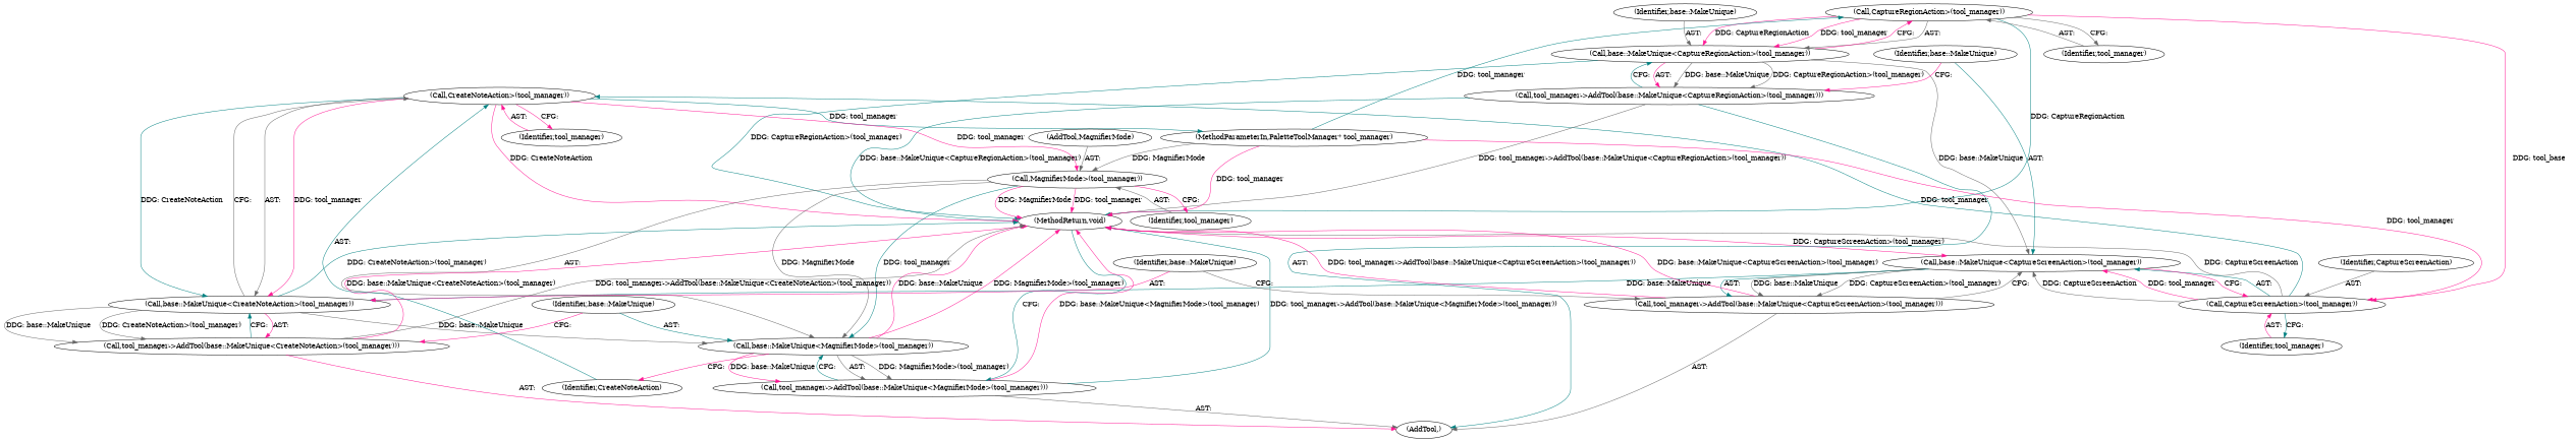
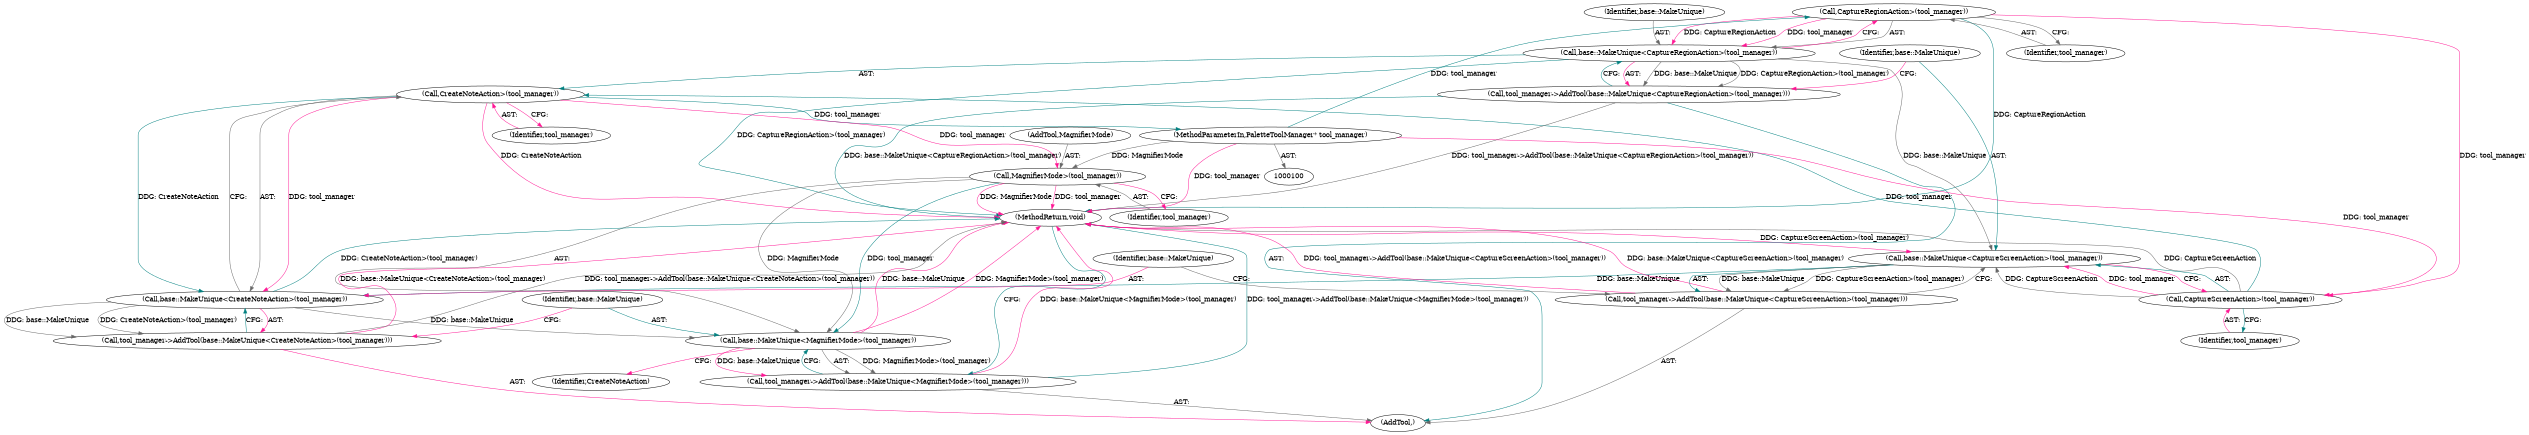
  digraph {
    edge [color=deeppink]
    n1 [label="(Call,CaptureRegionAction>(tool_manager))"]
    n2 [label="(Call,base::MakeUnique<CaptureRegionAction>(tool_manager))"]
    n3 [label="(Call,CaptureScreenAction>(tool_manager))"]
    n4 [label="(Identifier,tool_manager)"]
    n5 [label="(MethodReturn,void)"]
    n6 [label="(Call,tool_manager->AddTool(base::MakeUnique<CaptureRegionAction>(tool_manager)))"]
    n7 [label="(Call,base::MakeUnique<CaptureScreenAction>(tool_manager))"]
    n8 [label="(Call,CreateNoteAction>(tool_manager))"]
    n9 [label="(Identifier,tool_manager)"]
    n10 [label="(Call,tool_manager->AddTool(base::MakeUnique<MagnifierMode>(tool_manager)))"]
    n11 [label="(MethodParameterIn,PaletteToolManager* tool_manager)"]
    n12 [label="(Call,MagnifierMode>(tool_manager))"]
+   1000100
    n14 [label="(Call,base::MakeUnique<CreateNoteAction>(tool_manager))"]
    n15 [label="(Identifier,tool_manager)"]
    n16 [label="(Call,base::MakeUnique<MagnifierMode>(tool_manager))"]
    n17 [label="(Identifier,tool_manager)"]
    n18 [label="(AddTool,)"]
    n19 [label="(Call,tool_manager->AddTool(base::MakeUnique<CaptureScreenAction>(tool_manager)))"]
    n20 [label="(Call,tool_manager->AddTool(base::MakeUnique<CreateNoteAction>(tool_manager)))"]
    n21 [label="(Identifier,CreateNoteAction)"]
    n22 [label="(Identifier,base::MakeUnique)"]
    n23 [label="(AddTool,MagnifierMode)"]
    n24 [label="(Identifier,base::MakeUnique)"]
    n25 [label="(Identifier,base::MakeUnique)"]
    n26 [label="(Identifier,base::MakeUnique)"]
-   n27 [label="(Identifier,CaptureScreenAction)"]
    n1 -> n2 [color=gray40 label="AST: "]
    n1 -> n2 [label="DDG: CaptureRegionAction"]
    n1 -> n2 [label="DDG: tool_manager"]
-   n1 -> n3 [label="DDG: tool_base"]
+   n1 -> n3 [label="DDG: tool_manager"]
    n1 -> n4 [color=gray40 label="CFG: "]
    n1 -> n5 [color=teal label="DDG: CaptureRegionAction"]
    n2 -> n1 [label="CFG: "]
    n2 -> n5 [color=teal label="DDG: CaptureRegionAction>(tool_manager)"]
    n2 -> n6 [label="AST: "]
    n2 -> n6 [color=gray40 label="DDG: base::MakeUnique"]
    n2 -> n6 [color=gray40 label="DDG: CaptureRegionAction>(tool_manager)"]
    n2 -> n7 [color=gray40 label="DDG: base::MakeUnique"]
    n3 -> n5 [color=gray40 label="DDG: CaptureScreenAction"]
    n3 -> n7 [color=teal label="AST: "]
    n3 -> n7 [color=gray40 label="DDG: CaptureScreenAction"]
    n3 -> n7 [label="DDG: tool_manager"]
    n3 -> n8 [color=teal label="DDG: tool_manager"]
    n3 -> n9 [color=teal label="CFG: "]
    n4 -> n1 [color=gray40 label="AST: "]
    n5 -> n7 [label="DDG: CaptureScreenAction>(tool_manager)"]
    n5 -> n10 [color=teal label="CFG: "]
    n6 -> n2 [color=teal label="CFG: "]
    n6 -> n5 [color=teal label="DDG: base::MakeUnique<CaptureRegionAction>(tool_manager)"]
    n6 -> n5 [color=gray40 label="DDG: tool_manager->AddTool(base::MakeUnique<CaptureRegionAction>(tool_manager))"]
    n6 -> n18 [color=teal label="AST: "]
    n7 -> n3 [label="CFG: "]
    n7 -> n14 [color=teal label="DDG: base::MakeUnique"]
    n7 -> n19 [color=teal label="AST: "]
    n7 -> n19 [color=gray40 label="DDG: base::MakeUnique"]
    n7 -> n19 [color=gray40 label="DDG: CaptureScreenAction>(tool_manager)"]
    n8 -> n5 [label="DDG: CreateNoteAction"]
    n8 -> n11 [color=teal label="DDG: tool_manager"]
    n8 -> n12 [label="DDG: tool_manager"]
    n8 -> n14 [color=gray40 label="AST: "]
    n8 -> n14 [color=teal label="DDG: CreateNoteAction"]
    n8 -> n14 [label="DDG: tool_manager"]
    n8 -> n15 [label="CFG: "]
    n9 -> n3 [label="AST: "]
    n10 -> n5 [label="DDG: base::MakeUnique<MagnifierMode>(tool_manager)"]
    n10 -> n5 [color=teal label="DDG: tool_manager->AddTool(base::MakeUnique<MagnifierMode>(tool_manager))"]
    n10 -> n16 [color=teal label="CFG: "]
    n10 -> n18 [color=gray40 label="AST: "]
    n11 -> n1 [color=teal label="DDG: tool_manager"]
    n11 -> n3 [label="DDG: tool_manager"]
    n11 -> n5 [label="DDG: tool_manager"]
    n11 -> n12 [color=gray40 label="DDG: MagnifierMode"]
+   n11 -> 1000100 [color=gray40 label="AST: "]
    n12 -> n5 [label="DDG: tool_manager"]
    n12 -> n5 [label="DDG: MagnifierMode"]
    n12 -> n16 [color=gray40 label="AST: "]
    n12 -> n16 [color=gray40 label="DDG: MagnifierMode"]
    n12 -> n16 [color=teal label="DDG: tool_manager"]
    n12 -> n17 [label="CFG: "]
    n14 -> n5 [color=teal label="DDG: CreateNoteAction>(tool_manager)"]
    n14 -> n8 [color=gray40 label="CFG: "]
    n14 -> n16 [color=gray40 label="DDG: base::MakeUnique"]
    n14 -> n20 [label="AST: "]
    n14 -> n20 [color=gray40 label="DDG: base::MakeUnique"]
    n14 -> n20 [color=gray40 label="DDG: CreateNoteAction>(tool_manager)"]
    n15 -> n8 [label="AST: "]
    n16 -> n5 [label="DDG: base::MakeUnique"]
    n16 -> n5 [label="DDG: MagnifierMode>(tool_manager)"]
    n16 -> n10 [color=gray40 label="AST: "]
    n16 -> n10 [label="DDG: base::MakeUnique"]
    n16 -> n10 [color=gray40 label="DDG: MagnifierMode>(tool_manager)"]
    n16 -> n21 [label="CFG: "]
    n17 -> n12 [color=gray40 label="AST: "]
    n19 -> n5 [label="DDG: base::MakeUnique<CaptureScreenAction>(tool_manager)"]
    n19 -> n5 [label="DDG: tool_manager->AddTool(base::MakeUnique<CaptureScreenAction>(tool_manager))"]
    n19 -> n7 [color=gray40 label="CFG: "]
    n19 -> n18 [color=gray40 label="AST: "]
    n20 -> n5 [label="DDG: base::MakeUnique<CreateNoteAction>(tool_manager)"]
    n20 -> n5 [color=gray40 label="DDG: tool_manager->AddTool(base::MakeUnique<CreateNoteAction>(tool_manager))"]
    n20 -> n14 [color=teal label="CFG: "]
    n20 -> n18 [label="AST: "]
-   n21 -> n8 [color=teal label="AST: "]
+   n2 -> n8 [color=teal label="AST: "]
    n22 -> n16 [color=teal label="AST: "]
    n22 -> n20 [label="CFG: "]
    n23 -> n12 [color=gray40 label="AST: "]
    n24 -> n2 [color=gray40 label="AST: "]
    n25 -> n14 [label="AST: "]
    n25 -> n19 [color=gray40 label="CFG: "]
    n26 -> n6 [label="CFG: "]
    n26 -> n7 [color=teal label="AST: "]
-   n27 -> n3 [color=gray40 label="AST: "]
  }
